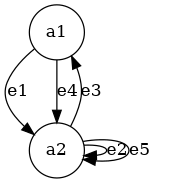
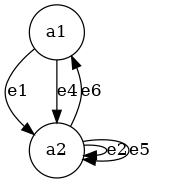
  digraph {
    rankdir=TB
    node [shape=circle]
    a1
    a2
    a1 -> a2 [label=e1]
    a1 -> a2 [label=e4]
-   a2 -> a1 [label=e3]
+   a2 -> a1 [label=e6]
    a2 -> a2 [label=e2]
    a2 -> a2 [label=e5]
  }
